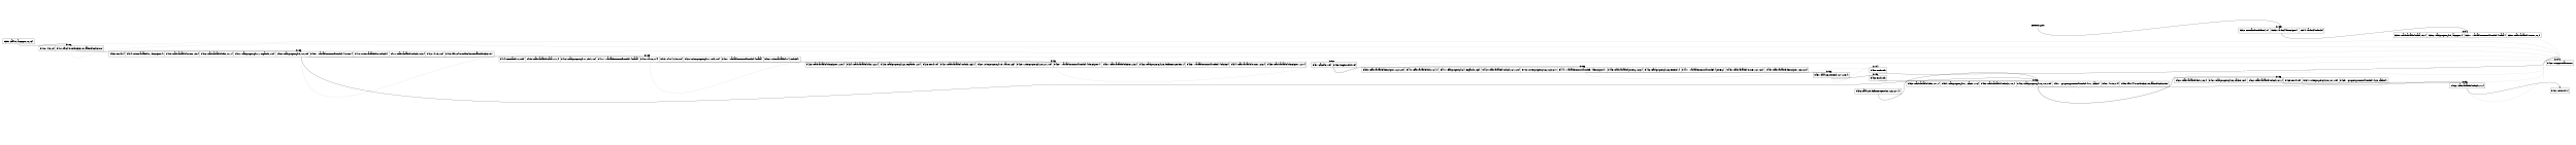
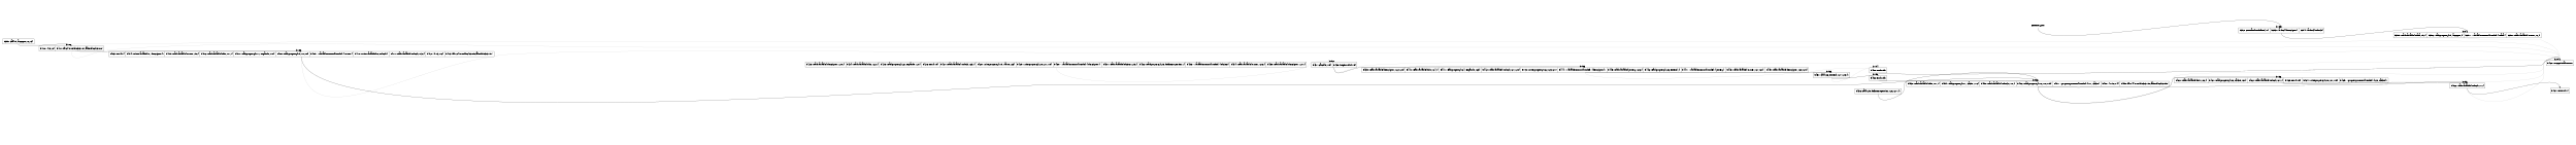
  digraph {
    rankdir=LR
    node [shape=record]
    edge [headport=n tailport=s]
    BB_entry208 [shape=none]
    n2 [label="{9392: constant[undefined,v1]|9393: vardecl['descriptor']|9394: vardecl['unlock']}"]
    n3 [label="{9395: read-variable['Data',v5,-]|9396: read-property[v5,'accepts',-]|9397: \<variable-non-null-undef\>['Data']|9398: read-variable['owner',v6,-]}"]
    n4 [label="{9468: exceptional-return}"]
    n5 [label="{9399: call[v5,'accepts',v6,v3]}"]
    n6 [label="{9400: ![v3,v2]|9401: if[v2](true-block:3187,false-block:3188)}"]
    n7 [label="{9403: new[v7]|9404: write-variable[v7,'descriptor']*|9405: read-variable['owner',v9,-]|9406: read-variable['this',v11,-]|9407: read-property[v11,'expando',v10]|9408: read-property[v9,v10,v8]|9409: \<variable-non-null-undef\>['owner']|9410: write-variable[v8,'unlock']*|9411: read-variable['unlock',v13,-]|9412: ![v13,v12]|9413: if[v12](true-block:3189,false-block:3197)}"]
-   n8 [label="{9414: constant[1.0,v15]|9415: read-variable['Data',v17,-]|9416: read-property[v17,'uid',v16]|9417: \<variable-non-null-undef\>['Data']|9418: +[v16,v14]|9419: +[v14,v15,v18]|9420: write-property[v17,'uid',v18]|9421: \<variable-non-null-undef\>['Data']|9422: write-variable[v14,'unlock']*}"]
    n9 [label="{9453: read-variable['this',v17,-]|9454: read-property[v17,'cache',v16]|9455: read-variable['unlock',v18,-]|9456: read-property[v16,v18,v15]|9457: \<property-non-null-undef\>[v17,'cache']|9458: ![v15,v14]|9459: if[v14](true-block:3198,false-block:3199)}"]
    n10 [label="{9467: return[v1]}"]
    n11 [label="{9423: read-variable['descriptor',v20,-]|9424: read-variable['this',v22,-]|9425: read-property[v22,'expando',v21]|9426: new[v19]|9427: read-variable['unlock',v23,-]|9428: write-property[v19,'value',v23]|9429: write-property[v20,v21,v19]|9430: \<variable-non-null-undef\>['descriptor']*|9431: read-variable['Object',v25,-]|9432: read-property[v25,'defineProperties',-]|9433: \<variable-non-null-undef\>['Object']|9434: read-variable['owner',v26,-]|9435: read-variable['descriptor',v27,-]}"]
    n12 [label="{9460: read-variable['this',v22,-]|9461: read-property[v22,'cache',v20]|9462: read-variable['unlock',v21,-]|9463: new[v19]|9464: write-property[v20,v21,v19]|9465: \<property-non-null-undef\>[v22,'cache']*}"]
    n13 [label="{9466: read-variable['unlock',v1,-]}"]
    n14 [label="{9437: catch[e,v19]|9438: begin-with[v19]}"]
    n15 [label="{9436: call[v25,'defineProperties',v26,v27,-]*}"]
    n16 [label="{9439: read-variable['descriptor',v22,v20]|9440: read-variable['this',v24,-]|9441: read-property[v24,'expando',v23]|9442: read-variable['unlock',v21,v20]|9443: write-property[v22,v23,v21]|9444: \<variable-non-null-undef\>['descriptor']*|9445: read-variable['jQuery',v26,-]|9446: read-property[v26,'extend',-]|9447: \<variable-non-null-undef\>['jQuery']|9448: read-variable['owner',v27,v20]|9449: read-variable['descriptor',v28,v20]}"]
    n17 [label="{9451: call[v26,'extend',v27,v28,-]*}"]
    n18 [label="{9450: end-with}"]
    n19 [label="{9452: end-with}"]
    BB_entry208 -> n2 [headlabel="    3183"]
    n2 -> n3 [headlabel="      3184"]
    n3 -> n4 [color=gray headlabel="      3201"]
    n5 -> n4 [color=gray]
    n5 -> n6 [headlabel="      3186"]
    n6 -> n4 [color=gray]
    n6 -> n7 [headlabel="      3188"]
    n7 -> n4 [color=gray]
-   n7 -> n8 [headlabel="      3189"]
    n7 -> n9 [headlabel="      3197"]
-   n8 -> n4 [color=gray]
-   n8 -> n11 [headlabel="      3190"]
    n9 -> n4 [color=gray]
    n9 -> n12 [headlabel="      3198"]
    n9 -> n13 [headlabel="      3199"]
    n11 -> n14 [color=gray headlabel="      3192"]
    n12 -> n4 [color=gray]
    n12 -> n13
    n13 -> n4 [color=gray]
    n13 -> n10
    n14 -> n4 [color=gray]
    n14 -> n16 [headlabel="      3193"]
    n15 -> n9
    n16 -> n17 [headlabel="      3195"]
    n16 -> n18 [color=gray headlabel="      3194"]
    n17 -> n18 [color=gray]
    n17 -> n19 [headlabel="      3196"]
    n18 -> n4
    n19 -> n9
  }
